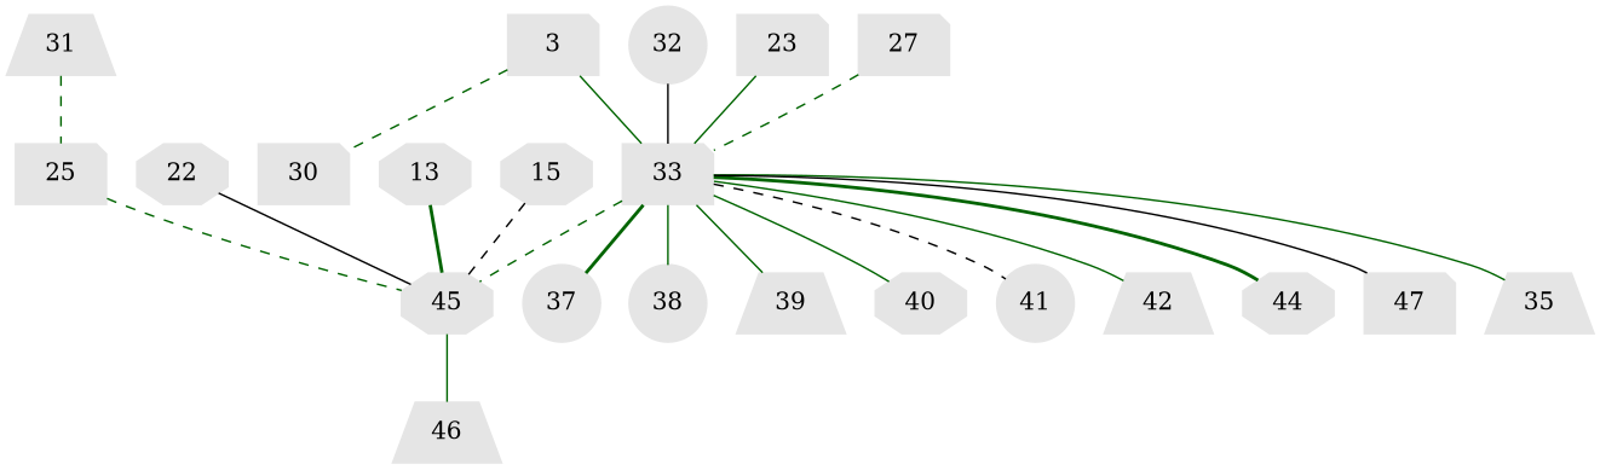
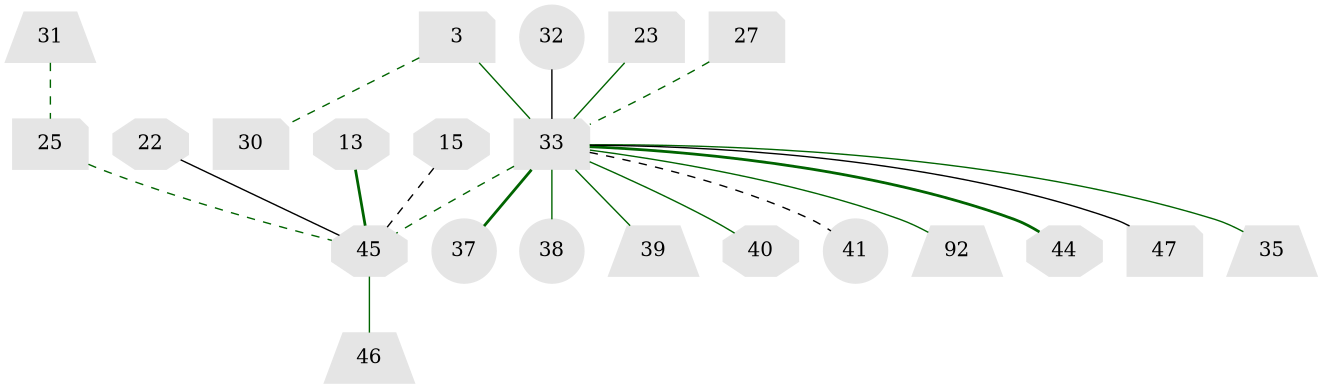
  graph {
    node [color=gray90 shape=note style=filled]
    edge [color=darkgreen style=solid]
    30 [super="+28"]
    3
    33 [super="+29+19+17+7+18"]
    45 [shape=octagon super="+43+6+24+10"]
    35 [shape=trapezium]
    37 [shape=circle super="+21"]
    38 [shape=circle]
    39 [shape=trapezium]
    40 [shape=octagon]
    41 [shape=circle]
-   42 [shape=trapezium super="+16"]
+   42 [shape=trapezium super="+16" label=92]
    44 [shape=octagon]
    47
    46 [shape=trapezium]
    13 [shape=octagon]
    15 [shape=octagon]
    22 [shape=octagon]
    23
    25
    27
    31 [shape=trapezium]
    32 [shape=circle]
    3 -- 30 [style=dashed]
    3 -- 33 [weight=3]
    33 -- 45 [style=dashed weight=9]
    33 -- 35
    33 -- 37 [style=bold]
    33 -- 38
    33 -- 39
    33 -- 40
    33 -- 41 [color=black style=dashed]
    33 -- 42 [weight=2]
    33 -- 44 [style=bold]
    33 -- 47 [color=black]
    45 -- 46
    13 -- 45 [style=bold]
    15 -- 45 [color=black style=dashed]
    22 -- 45 [color=black]
    23 -- 33
    25 -- 45 [style=dashed]
    27 -- 33 [style=dashed]
    31 -- 25 [style=dashed]
    32 -- 33 [color=black]
  }
